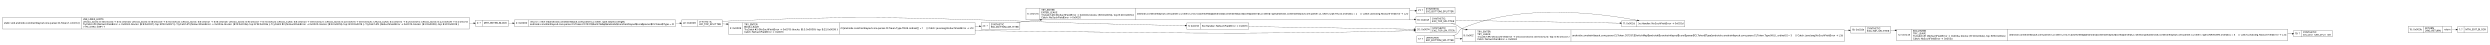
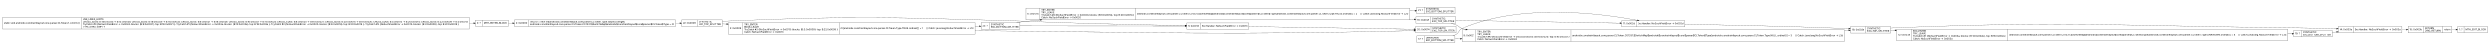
  digraph {
    fontname=Inter
    rankdir=LR
    node [fontname=Inter shape=record]
    edge [fontname=Inter]
    n1 [label="{0\:\ ?|MTH_ENTER_BLOCK\l}"]
    n2 [label="{2\:\ 0x0000|int[] r0 = new int[androidx.constraintlayout.core.parser.CLToken.Type.values().length]\landroidx.constraintlayout.core.parser.CLToken.C01331.$SwitchMap$androidx$constraintlayout$core$parser$CLToken$Type = r0\l}"]
    n3 [label="{22\:\ 0x0009|SYNTHETIC\lEXC_TOP_SPLITTER\l}"]
    n4 [label="{3\:\ 0x0009|TRY_ENTER\lEDGE_LEAVE\lTryCatch #3 \{NoSuchFieldError \-\> 0x0013, blocks: (B:3:0x0009), top: B:22:0x0009 \}\lCatch: NoSuchFieldError \-\> 0x0013\l|r0[androidx.constraintlayout.core.parser.CLToken.Type.TRUE.ordinal()] = 1     \/\/ Catch: java.lang.NoSuchFieldError \-\> L13\l}"]
    n5 [label="{5\:\ 0x0013|ExcHandler: NoSuchFieldError \-\> 0x0013\l}"]
    n6 [label="{20\:\ 0x0014|SYNTHETIC\lEXC_TOP_SPLITTER\l}"]
    n7 [label="{23\:\ ?|SYNTHETIC\lEXC_BOTTOM_SPLITTER\l}"]
-   n8 [label="{6\:\ 0x0014|TRY_ENTER\lENTER_LEAVE\lTryCatch #2 \{NoSuchFieldError \-\> 0x0020, blocks: (B:6:0x0014), top: B:20:0x0014 \}\lCatch: NoSuchFieldError \-\> 0x0020\l|androidx.constraintlayout.core.parser.CLToken.C01331.$SwitchMap$androidx$constraintlayout$core$parser$CLToken$Type[androidx.constraintlayout.core.parser.CLToken.Type.FALSE.ordinal()] = 2     \/\/ Catch: java.lang.NoSuchFieldError \-\> L20\l}"]
+   n8 [label="{6\:\ 0x0014|TRY_ENTER\lTRY_LEAVE\lTryCatch #2 \{NoSuchFieldError \-\> 0x0020, blocks: (B:6:0x0014), top: B:20:0x0014 \}\lCatch: NoSuchFieldError \-\> 0x0020\l|androidx.constraintlayout.core.parser.CLToken.C01331.$SwitchMap$androidx$constraintlayout$core$parser$CLToken$Type[androidx.constraintlayout.core.parser.CLToken.Type.FALSE.ordinal()] = 2     \/\/ Catch: java.lang.NoSuchFieldError \-\> L20\l}"]
    n9 [label="{16\:\ 0x0021|SYNTHETIC\lEXC_TOP_SPLITTER\l}"]
    n10 [label="{21\:\ ?|SYNTHETIC\lEXC_BOTTOM_SPLITTER\l}"]
    n11 [label="{9\:\ 0x0021|TRY_ENTER\lTRY_LEAVE\lTryCatch #0 \{NoSuchFieldError \-\> 0x002d, blocks: (B:9:0x0021), top: B:16:0x0021 \}\lCatch: NoSuchFieldError \-\> 0x002d\l|androidx.constraintlayout.core.parser.CLToken.C01331.$SwitchMap$androidx$constraintlayout$core$parser$CLToken$Type[androidx.constraintlayout.core.parser.CLToken.Type.NULL.ordinal()] = 3     \/\/ Catch: java.lang.NoSuchFieldError \-\> L2d\l}"]
    n12 [label="{11\:\ 0x002d|ExcHandler: NoSuchFieldError \-\> 0x002d\l}"]
    n13 [label="{18\:\ 0x002e|SYNTHETIC\lEXC_TOP_SPLITTER\l}"]
    n14 [label="{17\:\ ?|UNKNOWN\lEXC_BOTTOM_SPLITTER\l}"]
    n15 [label="{12\:\ 0x002e|EXC_ENTER\lTRY_LEAVE\lTryCatch #1 \{NoSuchFieldError \-\> 0x003a, blocks: (B:12:0x002e), top: B:18:0x002e \}\lCatch: NoSuchFieldError \-\> 0x003a\l|androidx.constraintlayout.core.parser.CLToken.C01331.$SwitchMap$androidx$constraintlayout$core$parser$CLToken$Type[androidx.constraintlayout.core.parser.CLToken.Type.UNKNOWN.ordinal()] = 4     \/\/ Catch: java.lang.NoSuchFieldError \-\> L3a\l}"]
+   n16 [label="{14\:\ 0x003a|ExcHandler: NoSuchFieldError \-\> 0x003a\l}"]
    n17 [label="{19\:\ ?|SYNTHETIC\lEXC_BOTTOM_SPLITTER\l}"]
    n18 [label="{15\:\ 0x003b|RETURN\lORIG_RETURN\l|return\l}"]
    n19 [label="{1\:\ ?|MTH_EXIT_BLOCK\l}"]
    n20 [label="{static void androidx.constraintlayout.core.parser.CLToken.1.\<clinit\>()  | USE_LINES_HINTS\lCROSS_EDGE: B:14:0x003a \-\> B:15:0x003b, CROSS_EDGE: B:18:0x002e \-\> B:14:0x003a, CROSS_EDGE: B:9:0x0021 \-\> B:18:0x002e, CROSS_EDGE: B:16:0x0021 \-\> B:11:0x002d, CROSS_EDGE: B:8:0x0020 \-\> B:16:0x0021, CROSS_EDGE: B:20:0x0014 \-\> B:8:0x0020, CROSS_EDGE: B:5:0x0013 \-\> B:20:0x0014, CROSS_EDGE: B:22:0x0009 \-\> B:5:0x0013\lTryCatch #0 \{NoSuchFieldError \-\> 0x002d, blocks: (B:9:0x0021), top: B:16:0x0021 \}, TryCatch #1 \{NoSuchFieldError \-\> 0x003a, blocks: (B:12:0x002e), top: B:18:0x002e \}, TryCatch #2 \{NoSuchFieldError \-\> 0x0020, blocks: (B:6:0x0014), top: B:20:0x0014 \}, TryCatch #3 \{NoSuchFieldError \-\> 0x0013, blocks: (B:3:0x0009), top: B:22:0x0009 \}\lTYPE_VARS: EMPTY\l}"]
    n1 -> n2
    n2 -> n3
    n3 -> n4
    n3 -> n5
    n4 -> n6
    n4 -> n7
    n5 -> n6
+   n7 -> n5
    n7 -> n8
    n8 -> n9
    n8 -> n10
    n9 -> n11
    n9 -> n12
    n11 -> n13
+   n12 -> n13
    n13 -> n15
+   n13 -> n16
    n14 -> n11
    n14 -> n12
    n15 -> n17
+   n16 -> n18
+   n17 -> n16
    n18 -> n19
    n20 -> n1
  }
